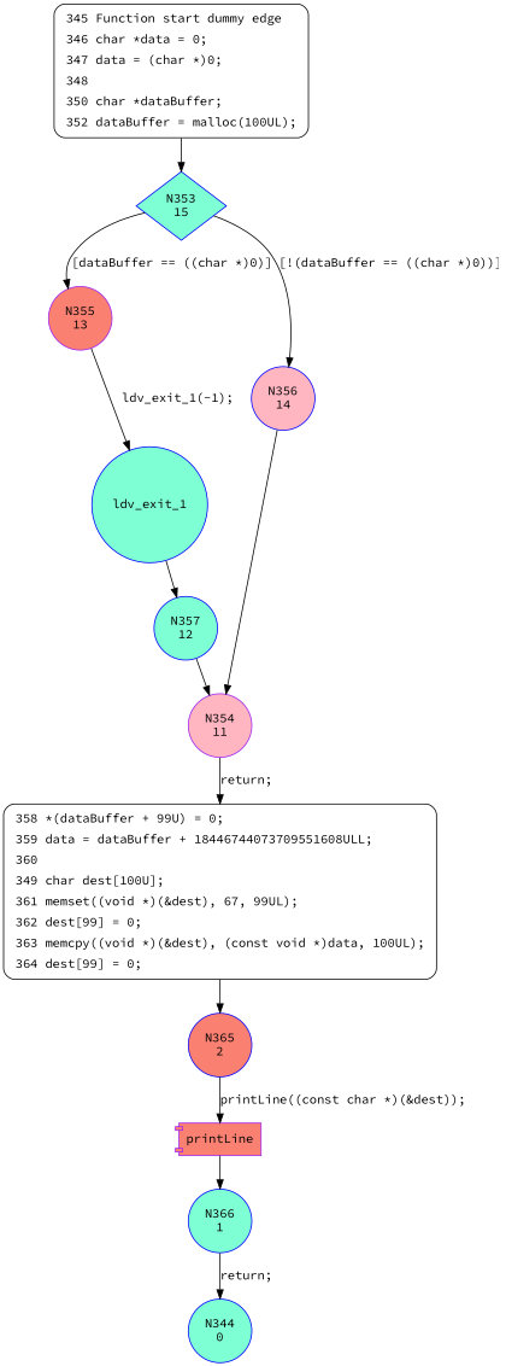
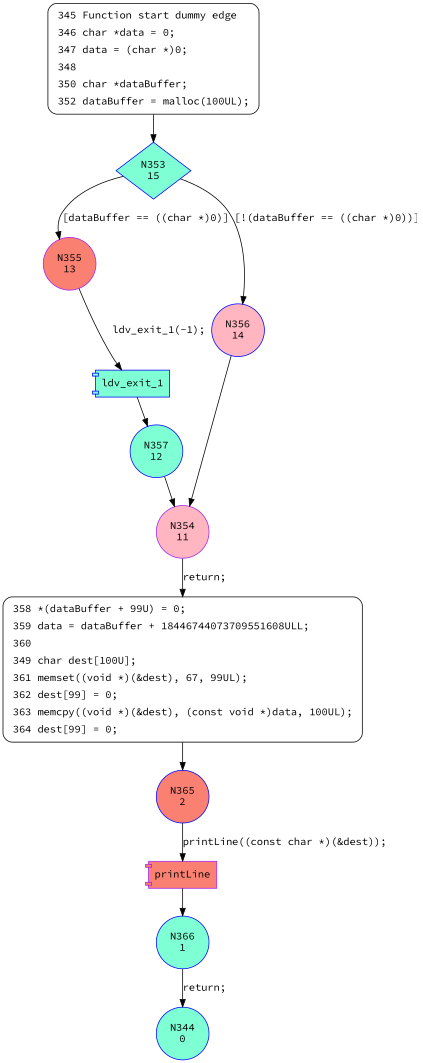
  digraph {
    fontname="Source Code Pro"
    node [color=blue fillcolor=aquamarine fontname="Source Code Pro" shape=circle style=filled]
    edge [fontname="Source Code Pro"]
    n1 [label="N353\n15" shape=diamond]
    n2 [color=purple fillcolor=salmon label="N355\n13"]
    n3 [fillcolor=lightpink label="N356\n14"]
-   n4 [label=ldv_exit_1]
+   n4 [label=ldv_exit_1 shape=component]
    n5 [color=purple fillcolor=lightpink label="N354\n11"]
    n6 [label="N357\n12"]
    n7 [fillcolor=white label=<<table border="0" cellborder="0" cellpadding="3" bgcolor="white"><tr><td align="right">358</td><td align="left">*(dataBuffer + 99U) = 0;</td></tr><tr><td align="right">359</td><td align="left">data = dataBuffer + 18446744073709551608ULL;</td></tr><tr><td align="right">360</td><td align="left"></td></tr><tr><td align="right">349</td><td align="left">char dest[100U];</td></tr><tr><td align="right">361</td><td align="left">memset((void *)(&amp;dest), 67, 99UL);</td></tr><tr><td align="right">362</td><td align="left">dest[99] = 0;</td></tr><tr><td align="right">363</td><td align="left">memcpy((void *)(&amp;dest), (const void *)data, 100UL);</td></tr><tr><td align="right">364</td><td align="left">dest[99] = 0;</td></tr></table>> penwidth=1 shape=Mrecord style="filled,bold" color=""]
    n8 [fillcolor=salmon label="N365\n2"]
    n9 [color=purple fillcolor=salmon label=printLine shape=component]
    n10 [label="N366\n1"]
    n11 [label="N344\n0"]
    n12 [fillcolor=white label=<<table border="0" cellborder="0" cellpadding="3" bgcolor="white"><tr><td align="right">345</td><td align="left">Function start dummy edge</td></tr><tr><td align="right">346</td><td align="left">char *data = 0;</td></tr><tr><td align="right">347</td><td align="left">data = (char *)0;</td></tr><tr><td align="right">348</td><td align="left"></td></tr><tr><td align="right">350</td><td align="left">char *dataBuffer;</td></tr><tr><td align="right">352</td><td align="left">dataBuffer = malloc(100UL);</td></tr></table>> penwidth=1 shape=Mrecord style="filled,bold" color=""]
    n1 -> n2 [label="[dataBuffer == ((char *)0)]"]
    n1 -> n3 [label="[!(dataBuffer == ((char *)0))]"]
    n2 -> n4 [label="ldv_exit_1(-1);"]
    n3 -> n5
    n4 -> n6
    n5 -> n7 [label="return;"]
    n6 -> n5
    n7 -> n8
    n8 -> n9 [label="printLine((const char *)(&dest));"]
    n9 -> n10
    n10 -> n11 [label="return;"]
    n12 -> n1
  }
